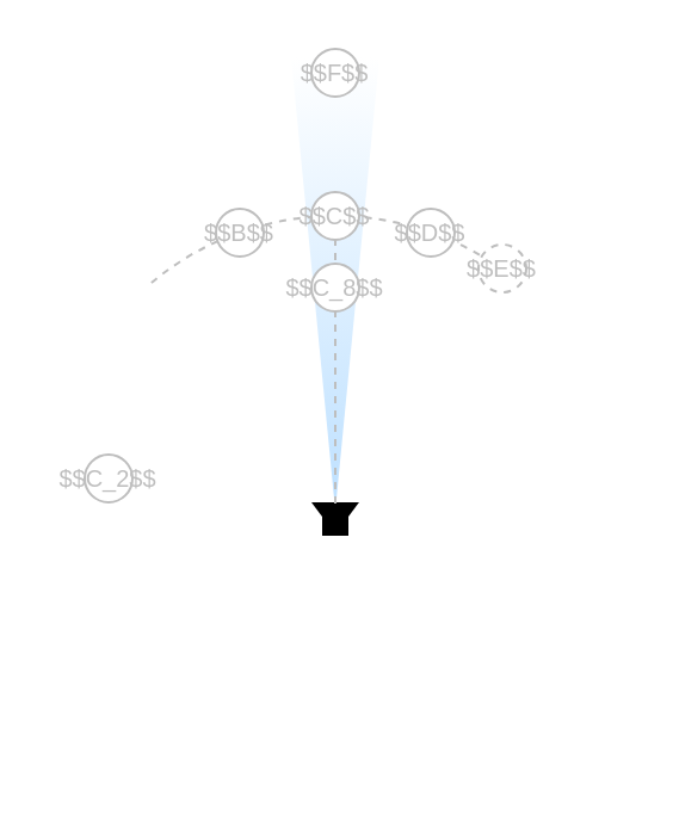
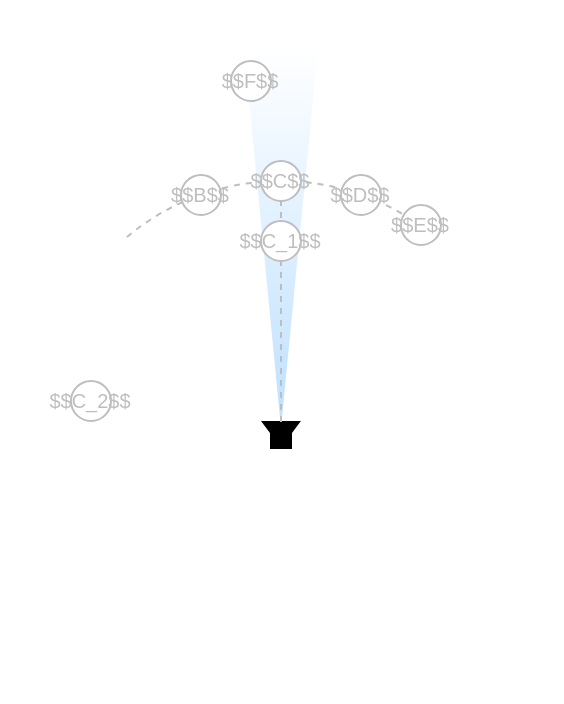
  <mxCell id="0" />
  <mxCell id="1" parent="0" />
  <mxCell id="2" value="" style="triangle;whiteSpace=wrap;html=1;fontColor=#BEBEBE;strokeColor=none;rotation=90;gradientColor=#BDE0FF;fillColor=default;gradientDirection=east;" parent="1" vertex="1"><mxGeometry x="45" y="100" width="190" height="37" as="geometry" /></mxCell>
  <mxCell id="3" value="" style="verticalLabelPosition=bottom;verticalAlign=top;html=1;shape=mxgraph.basic.arc;startAngle=0.889;endAngle=0.112;fillColor=none;aspect=fixed;dashed=1;fontColor=#BEBEBE;strokeColor=#BEBEBE;" parent="1" vertex="1"><mxGeometry x="20" y="90" width="240" height="240" as="geometry" /></mxCell>
  <mxCell id="4" value="$$C$$" style="ellipse;whiteSpace=wrap;html=1;aspect=fixed;fontSize=10;strokeColor=#BEBEBE;fontColor=#BEBEBE;" parent="1" vertex="1"><mxGeometry x="130" y="80" width="20" height="20" as="geometry" /></mxCell>
  <mxCell id="5" value="$$D$$" style="ellipse;whiteSpace=wrap;html=1;aspect=fixed;fontSize=10;fontColor=#BEBEBE;strokeColor=#BEBEBE;" parent="1" vertex="1"><mxGeometry x="170" y="87" width="20" height="20" as="geometry" /></mxCell>
- <mxCell id="6" value="$$E$$" style="ellipse;whiteSpace=wrap;html=1;aspect=fixed;fontSize=10;fontColor=#BEBEBE;strokeColor=#BEBEBE;dashed=1;" parent="1" vertex="1"><mxGeometry x="200" y="102" width="20" height="20" as="geometry" /></mxCell>
+ <mxCell id="6" value="$$E$$" style="ellipse;whiteSpace=wrap;html=1;aspect=fixed;fontSize=10;fontColor=#BEBEBE;strokeColor=#BEBEBE;" parent="1" vertex="1"><mxGeometry x="200" y="102" width="20" height="20" as="geometry" /></mxCell>
  <mxCell id="7" value="" style="group;fillColor=none;rotation=-90;" parent="1" vertex="1" connectable="0"><mxGeometry x="133" y="203.5" width="14" height="25" as="geometry" /></mxCell>
  <mxCell id="8" value="" style="rounded=0;whiteSpace=wrap;html=1;fillColor=#000000;rotation=-90;" parent="7" vertex="1"><mxGeometry x="2" y="10" width="10" height="10" as="geometry" /></mxCell>
  <mxCell id="9" value="" style="triangle;whiteSpace=wrap;html=1;rotation=-270;fillColor=#000000;" parent="7" vertex="1"><mxGeometry x="1" y="4" width="12" height="18" as="geometry" /></mxCell>
  <mxCell id="10" value="" style="endArrow=none;html=1;rounded=0;exitX=0;exitY=0.5;exitDx=0;exitDy=0;entryX=0.5;entryY=1;entryDx=0;entryDy=0;dashed=1;strokeColor=#BEBEBE;" parent="1" source="9" target="4" edge="1"><mxGeometry width="50" height="50" relative="1" as="geometry"><mxPoint x="110" y="190" as="sourcePoint" /><mxPoint x="160" y="140" as="targetPoint" /></mxGeometry></mxCell>
  <mxCell id="11" value="$$B$$" style="ellipse;whiteSpace=wrap;html=1;aspect=fixed;fontSize=10;fontColor=#BEBEBE;strokeColor=#BEBEBE;" parent="1" vertex="1"><mxGeometry x="90" y="87" width="20" height="20" as="geometry" /></mxCell>
- <mxCell id="12" value="$$C_8$$" style="ellipse;whiteSpace=wrap;html=1;aspect=fixed;fontSize=10;strokeColor=#BEBEBE;fontColor=#BEBEBE;" parent="1" vertex="1"><mxGeometry x="130" y="110" width="20" height="20" as="geometry" /></mxCell>
+ <mxCell id="12" value="$$C_1$$" style="ellipse;whiteSpace=wrap;html=1;aspect=fixed;fontSize=10;strokeColor=#BEBEBE;fontColor=#BEBEBE;" parent="1" vertex="1"><mxGeometry x="130" y="110" width="20" height="20" as="geometry" /></mxCell>
  <mxCell id="13" value="$$C_2$$" style="ellipse;whiteSpace=wrap;html=1;aspect=fixed;fontSize=10;strokeColor=#BEBEBE;fontColor=#BEBEBE;" parent="1" vertex="1"><mxGeometry x="35" y="190" width="20" height="20" as="geometry" /></mxCell>
- <mxCell id="14" value="$$F$$" style="ellipse;whiteSpace=wrap;html=1;aspect=fixed;fontSize=10;strokeColor=#BEBEBE;fontColor=#BEBEBE;" parent="1" vertex="1"><mxGeometry x="130" y="20" width="20" height="20" as="geometry" /></mxCell>
+ <mxCell id="14" value="$$F$$" style="ellipse;whiteSpace=wrap;html=1;aspect=fixed;fontSize=10;strokeColor=#BEBEBE;fontColor=#BEBEBE;" parent="1" vertex="1"><mxGeometry x="115" y="30" width="20" height="20" as="geometry" /></mxCell>
